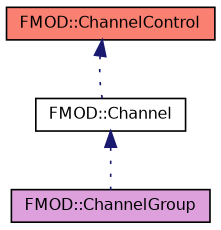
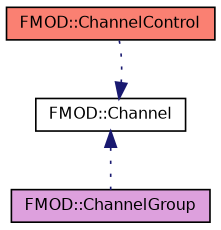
  digraph {
    rankdir=TB
    node [color=black fontname=Helvetica fontsize=10 shape=record style=filled]
    edge [color=midnightblue dir=back fontname=Helvetica fontsize=10 labelfontname=Helvetica labelfontsize=10 style=dotted]
    n1 [fillcolor=salmon height=0.2 label="FMOD::ChannelControl" width=0.4]
    n2 [fillcolor=white height=0.2 label="FMOD::Channel" width=0.4]
    n3 [fillcolor=plum height=0.2 label="FMOD::ChannelGroup" width=0.4]
-   n1 -> n2
+   n2 -> n1
    n2 -> n3
  }
